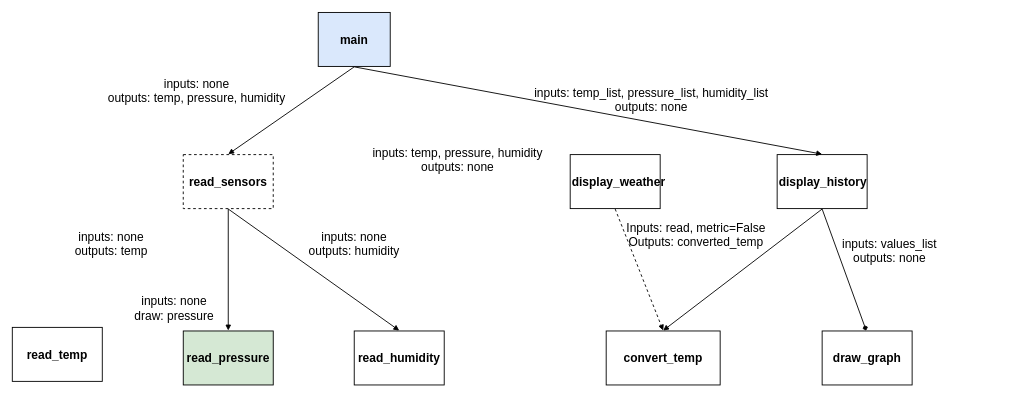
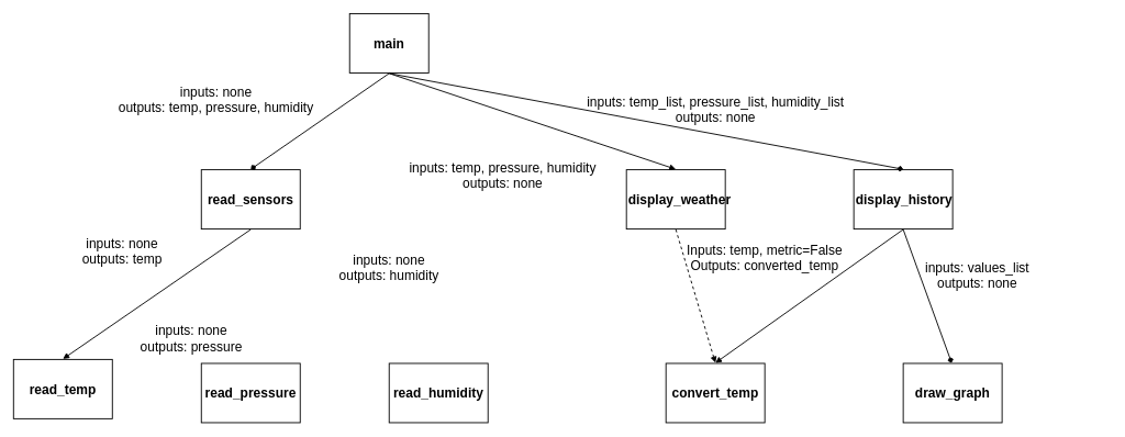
  <mxCell id="0" />
  <mxCell id="1" parent="0" />
- <mxCell id="2" value="main" style="html=1;overflow=block;blockSpacing=1;whiteSpace=wrap;fontSize=20;fontColor=default;fontStyle=1;spacing=3.8;strokeOpacity=100;strokeWidth=1.5;fillColor=#dae8fc;" vertex="1" parent="1"><mxGeometry x="530" y="20" width="120" height="90" as="geometry" /></mxCell>
- <mxCell id="3" value="read_sensors" style="html=1;overflow=block;blockSpacing=1;whiteSpace=wrap;fontSize=20;fontColor=default;fontStyle=1;spacing=3.8;strokeOpacity=100;strokeWidth=1.5;dashed=1;" vertex="1" parent="1"><mxGeometry x="305" y="257" width="150" height="90" as="geometry" /></mxCell>
+ <mxCell id="2" value="main" style="html=1;overflow=block;blockSpacing=1;whiteSpace=wrap;fontSize=20;fontColor=default;fontStyle=1;spacing=3.8;strokeOpacity=100;strokeWidth=1.5;" vertex="1" parent="1"><mxGeometry x="530" y="20" width="120" height="90" as="geometry" /></mxCell>
+ <mxCell id="3" value="read_sensors" style="html=1;overflow=block;blockSpacing=1;whiteSpace=wrap;fontSize=20;fontColor=default;fontStyle=1;spacing=3.8;strokeOpacity=100;strokeWidth=1.5;" vertex="1" parent="1"><mxGeometry x="305" y="257" width="150" height="90" as="geometry" /></mxCell>
  <mxCell id="4" value="read_temp" style="html=1;overflow=block;blockSpacing=1;whiteSpace=wrap;fontSize=20;fontColor=default;fontStyle=1;spacing=3.8;strokeOpacity=100;strokeWidth=1.5;" vertex="1" parent="1"><mxGeometry x="20" y="545" width="150" height="90" as="geometry" /></mxCell>
- <mxCell id="5" value="read_pressure" style="html=1;overflow=block;blockSpacing=1;whiteSpace=wrap;fontSize=20;fontColor=default;fontStyle=1;spacing=3.8;strokeOpacity=100;strokeWidth=1.5;fillColor=#d5e8d4;" vertex="1" parent="1"><mxGeometry x="305" y="551" width="150" height="90" as="geometry" /></mxCell>
+ <mxCell id="5" value="read_pressure" style="html=1;overflow=block;blockSpacing=1;whiteSpace=wrap;fontSize=20;fontColor=default;fontStyle=1;spacing=3.8;strokeOpacity=100;strokeWidth=1.5;" vertex="1" parent="1"><mxGeometry x="305" y="551" width="150" height="90" as="geometry" /></mxCell>
  <mxCell id="6" value="read_humidity" style="html=1;overflow=block;blockSpacing=1;whiteSpace=wrap;fontSize=20;fontColor=default;fontStyle=1;spacing=3.8;strokeOpacity=100;strokeWidth=1.5;" vertex="1" parent="1"><mxGeometry x="590" y="551" width="150" height="90" as="geometry" /></mxCell>
  <mxCell id="7" value="display_weather" style="html=1;overflow=block;blockSpacing=1;whiteSpace=wrap;fontSize=20;fontColor=default;fontStyle=1;spacing=3.8;strokeOpacity=100;strokeWidth=1.5;" vertex="1" parent="1"><mxGeometry x="950" y="257" width="150" height="90" as="geometry" /></mxCell>
  <mxCell id="8" value="display_history" style="html=1;overflow=block;blockSpacing=1;whiteSpace=wrap;fontSize=20;fontColor=default;fontStyle=1;spacing=3.8;strokeOpacity=100;strokeWidth=1.5;" vertex="1" parent="1"><mxGeometry x="1295" y="257" width="150" height="90" as="geometry" /></mxCell>
  <mxCell id="9" value="draw_graph" style="html=1;overflow=block;blockSpacing=1;whiteSpace=wrap;fontSize=20;fontColor=default;fontStyle=1;spacing=3.8;strokeOpacity=100;strokeWidth=1.5;" vertex="1" parent="1"><mxGeometry x="1370" y="551" width="150" height="90" as="geometry" /></mxCell>
- <mxCell id="10" value="convert_temp" style="html=1;overflow=block;blockSpacing=1;whiteSpace=wrap;fontSize=20;fontColor=default;fontStyle=1;spacing=3.8;strokeOpacity=100;strokeWidth=1.5;" vertex="1" parent="1"><mxGeometry x="1010" y="551" width="190" height="90" as="geometry" /></mxCell>
- <mxCell id="11" value="" style="html=1;jettySize=18;whiteSpace=wrap;fontSize=13;strokeOpacity=100;strokeWidth=1.5;rounded=0;startArrow=none;endArrow=block;endFill=1;exitX=0.5;exitY=1.008;exitPerimeter=0;entryX=0.5;entryY=-0.008;entryPerimeter=0;" edge="1" parent="1" source="2" target="3"><mxGeometry width="100" height="100" relative="1" as="geometry"><Array as="points" /></mxGeometry></mxCell>
- <mxCell id="13" value="" style="html=1;jettySize=18;whiteSpace=wrap;fontSize=13;strokeOpacity=100;strokeWidth=1.5;rounded=0;startArrow=none;endArrow=block;endFill=1;exitX=0.5;exitY=1.008;exitPerimeter=0;entryX=0.5;entryY=-0.008;entryPerimeter=0;" edge="1" parent="1" source="2" target="8"><mxGeometry width="100" height="100" relative="1" as="geometry"><Array as="points" /></mxGeometry></mxCell>
- <mxCell id="15" value="" style="html=1;jettySize=18;whiteSpace=wrap;fontSize=13;strokeOpacity=100;strokeWidth=1.5;rounded=0;startArrow=none;endArrow=block;endFill=1;exitX=0.5;exitY=1.008;exitPerimeter=0;entryX=0.5;entryY=-0.008;entryPerimeter=0;" edge="1" parent="1" source="3" target="5"><mxGeometry width="100" height="100" relative="1" as="geometry"><Array as="points" /></mxGeometry></mxCell>
- <mxCell id="16" value="" style="html=1;jettySize=18;whiteSpace=wrap;fontSize=13;strokeOpacity=100;strokeWidth=1.5;rounded=0;startArrow=none;endArrow=block;endFill=1;exitX=0.5;exitY=1.008;exitPerimeter=0;entryX=0.5;entryY=-0.008;entryPerimeter=0;" edge="1" parent="1" source="3" target="6"><mxGeometry width="100" height="100" relative="1" as="geometry"><Array as="points" /></mxGeometry></mxCell>
+ <mxCell id="10" value="convert_temp" style="html=1;overflow=block;blockSpacing=1;whiteSpace=wrap;fontSize=20;fontColor=default;fontStyle=1;spacing=3.8;strokeOpacity=100;strokeWidth=1.5;" vertex="1" parent="1"><mxGeometry x="1010" y="551" width="150" height="90" as="geometry" /></mxCell>
+ <mxCell id="11" value="" style="html=1;jettySize=18;whiteSpace=wrap;fontSize=13;strokeOpacity=100;strokeWidth=1.5;rounded=0;startArrow=none;endArrow=diamond;endFill=1;exitX=0.5;exitY=1.008;exitPerimeter=0;entryX=0.5;entryY=-0.008;entryPerimeter=0;" edge="1" parent="1" source="2" target="3"><mxGeometry width="100" height="100" relative="1" as="geometry"><Array as="points" /></mxGeometry></mxCell>
+ <mxCell id="12" value="" style="html=1;jettySize=18;whiteSpace=wrap;fontSize=13;strokeOpacity=100;strokeWidth=1.5;rounded=0;startArrow=none;endArrow=block;endFill=1;exitX=0.5;exitY=1.008;exitPerimeter=0;entryX=0.5;entryY=-0.008;entryPerimeter=0;" edge="1" parent="1" source="2" target="7"><mxGeometry width="100" height="100" relative="1" as="geometry"><Array as="points" /></mxGeometry></mxCell>
+ <mxCell id="13" value="" style="html=1;jettySize=18;whiteSpace=wrap;fontSize=13;strokeOpacity=100;strokeWidth=1.5;rounded=0;startArrow=none;endArrow=diamond;endFill=1;exitX=0.5;exitY=1.008;exitPerimeter=0;entryX=0.5;entryY=-0.008;entryPerimeter=0;" edge="1" parent="1" source="2" target="8"><mxGeometry width="100" height="100" relative="1" as="geometry"><Array as="points" /></mxGeometry></mxCell>
+ <mxCell id="14" value="" style="html=1;jettySize=18;whiteSpace=wrap;fontSize=13;strokeOpacity=100;strokeWidth=1.5;rounded=0;startArrow=none;endArrow=block;endFill=1;exitX=0.5;exitY=1.008;exitPerimeter=0;entryX=0.5;entryY=-0.008;entryPerimeter=0;" edge="1" parent="1" source="3" target="4"><mxGeometry width="100" height="100" relative="1" as="geometry"><Array as="points" /></mxGeometry></mxCell>
  <mxCell id="17" value="" style="html=1;jettySize=18;whiteSpace=wrap;fontSize=13;strokeOpacity=100;strokeWidth=1.5;rounded=0;startArrow=none;endArrow=diamond;endFill=1;exitX=0.5;exitY=1.008;exitPerimeter=0;entryX=0.49;entryY=-0.008;entryPerimeter=0;" edge="1" parent="1" source="8" target="9"><mxGeometry width="100" height="100" relative="1" as="geometry"><Array as="points" /></mxGeometry></mxCell>
  <mxCell id="18" value="" style="html=1;jettySize=18;whiteSpace=wrap;fontSize=13;strokeOpacity=100;strokeWidth=1.5;rounded=0;startArrow=none;endArrow=block;endFill=1;exitX=0.5;exitY=1.008;exitPerimeter=0;entryX=0.5;entryY=-0.008;entryPerimeter=0;" edge="1" parent="1" source="8" target="10"><mxGeometry width="100" height="100" relative="1" as="geometry"><Array as="points" /></mxGeometry></mxCell>
  <mxCell id="19" value="" style="html=1;jettySize=18;whiteSpace=wrap;fontSize=13;strokeOpacity=100;strokeWidth=1.5;rounded=0;startArrow=none;endArrow=block;endFill=1;exitX=0.5;exitY=1.008;exitPerimeter=0;entryX=0.5;entryY=-0.008;entryPerimeter=0;dashed=1;" edge="1" parent="1" source="7" target="10"><mxGeometry width="100" height="100" relative="1" as="geometry"><Array as="points" /></mxGeometry></mxCell>
  <mxCell id="20" value="inputs: none&#10;outputs: temp, pressure, humidity" style="html=1;overflow=block;blockSpacing=1;whiteSpace=wrap;fontSize=20;fontColor=default;spacing=3.8;strokeOpacity=0;fillOpacity=0;fillColor=#ffffff;strokeWidth=1.5;" vertex="1" parent="1"><mxGeometry x="170" y="110" width="315" height="80" as="geometry" /></mxCell>
- <mxCell id="21" value="inputs: none&#10;outputs: temp" style="html=1;overflow=block;blockSpacing=1;whiteSpace=wrap;fontSize=20;fontColor=default;spacing=3.8;strokeOpacity=0;fillOpacity=0;fillColor=#ffffff;strokeWidth=1.5;" vertex="1" parent="1"><mxGeometry x="80" y="377" width="210" height="56" as="geometry" /></mxCell>
- <mxCell id="22" value="inputs: none&#10;draw: pressure" style="html=1;overflow=block;blockSpacing=1;whiteSpace=wrap;fontSize=20;fontColor=default;spacing=3.8;strokeOpacity=0;fillOpacity=0;fillColor=#ffffff;strokeWidth=1.5;" vertex="1" parent="1"><mxGeometry x="185" y="485" width="210" height="56" as="geometry" /></mxCell>
+ <mxCell id="21" value="inputs: none&#10;outputs: temp" style="html=1;overflow=block;blockSpacing=1;whiteSpace=wrap;fontSize=20;fontColor=default;spacing=3.8;strokeOpacity=0;fillOpacity=0;fillColor=#ffffff;strokeWidth=1.5;" vertex="1" parent="1"><mxGeometry x="80" y="352" width="210" height="56" as="geometry" /></mxCell>
+ <mxCell id="22" value="inputs: none&#10;outputs: pressure" style="html=1;overflow=block;blockSpacing=1;whiteSpace=wrap;fontSize=20;fontColor=default;spacing=3.8;strokeOpacity=0;fillOpacity=0;fillColor=#ffffff;strokeWidth=1.5;" vertex="1" parent="1"><mxGeometry x="185" y="485" width="210" height="56" as="geometry" /></mxCell>
  <mxCell id="23" value="inputs: none&#10;outputs: humidity" style="html=1;overflow=block;blockSpacing=1;whiteSpace=wrap;fontSize=20;fontColor=default;spacing=3.8;strokeOpacity=0;fillOpacity=0;fillColor=#ffffff;strokeWidth=1.5;" vertex="1" parent="1"><mxGeometry x="485" y="377" width="210" height="56" as="geometry" /></mxCell>
  <mxCell id="24" value="inputs: temp_list, pressure_list, humidity_list&#10;outputs: none" style="html=1;overflow=block;blockSpacing=1;whiteSpace=wrap;fontSize=20;fontColor=default;spacing=3.8;strokeOpacity=0;fillOpacity=0;fillColor=#ffffff;strokeWidth=1.5;" vertex="1" parent="1"><mxGeometry x="883" y="125" width="405" height="80" as="geometry" /></mxCell>
  <mxCell id="25" value="inputs: temp, pressure, humidity&#10;outputs: none" style="html=1;overflow=block;blockSpacing=1;whiteSpace=wrap;fontSize=20;fontColor=default;spacing=3.8;strokeOpacity=0;fillOpacity=0;fillColor=#ffffff;strokeWidth=1.5;" vertex="1" parent="1"><mxGeometry x="605" y="215" width="315" height="100" as="geometry" /></mxCell>
- <mxCell id="26" value="Inputs: read, metric=False&#10;Outputs: converted_temp" style="html=1;overflow=block;blockSpacing=1;whiteSpace=wrap;fontSize=20;fontColor=default;spacing=3.8;strokeOpacity=0;fillOpacity=0;fillColor=#ffffff;strokeWidth=1.5;" vertex="1" parent="1"><mxGeometry x="1010" y="362" width="300" height="56" as="geometry" /></mxCell>
+ <mxCell id="26" value="Inputs: temp, metric=False&#10;Outputs: converted_temp" style="html=1;overflow=block;blockSpacing=1;whiteSpace=wrap;fontSize=20;fontColor=default;spacing=3.8;strokeOpacity=0;fillOpacity=0;fillColor=#ffffff;strokeWidth=1.5;" vertex="1" parent="1"><mxGeometry x="1010" y="362" width="300" height="56" as="geometry" /></mxCell>
  <mxCell id="27" value="inputs: values_list&#10;outputs: none" style="html=1;overflow=block;blockSpacing=1;whiteSpace=wrap;fontSize=20;fontColor=default;spacing=3.8;strokeOpacity=0;fillOpacity=0;fillColor=#ffffff;strokeWidth=1.5;" vertex="1" parent="1"><mxGeometry x="1280" y="377" width="405" height="80" as="geometry" /></mxCell>
